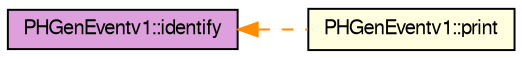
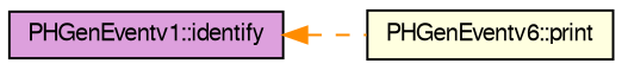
  digraph {
    rankdir=LR
    node [color=black fontname=FreeSans fontsize=10 shape=record style=filled]
    n1 [fillcolor=plum fontcolor=black height=0.2 label="PHGenEventv1::identify" width=0.4]
-   n2 [height=0.2 label="PHGenEventv1::print" width=0.4 fillcolor=lightyellow]
+   n2 [height=0.2 label="PHGenEventv6::print" width=0.4 fillcolor=lightyellow]
    n1 -> n2 [color=darkorange dir=back fontname=FreeSans fontsize=10 labelfontname=FreeSans labelfontsize=10 style=dashed]
  }
